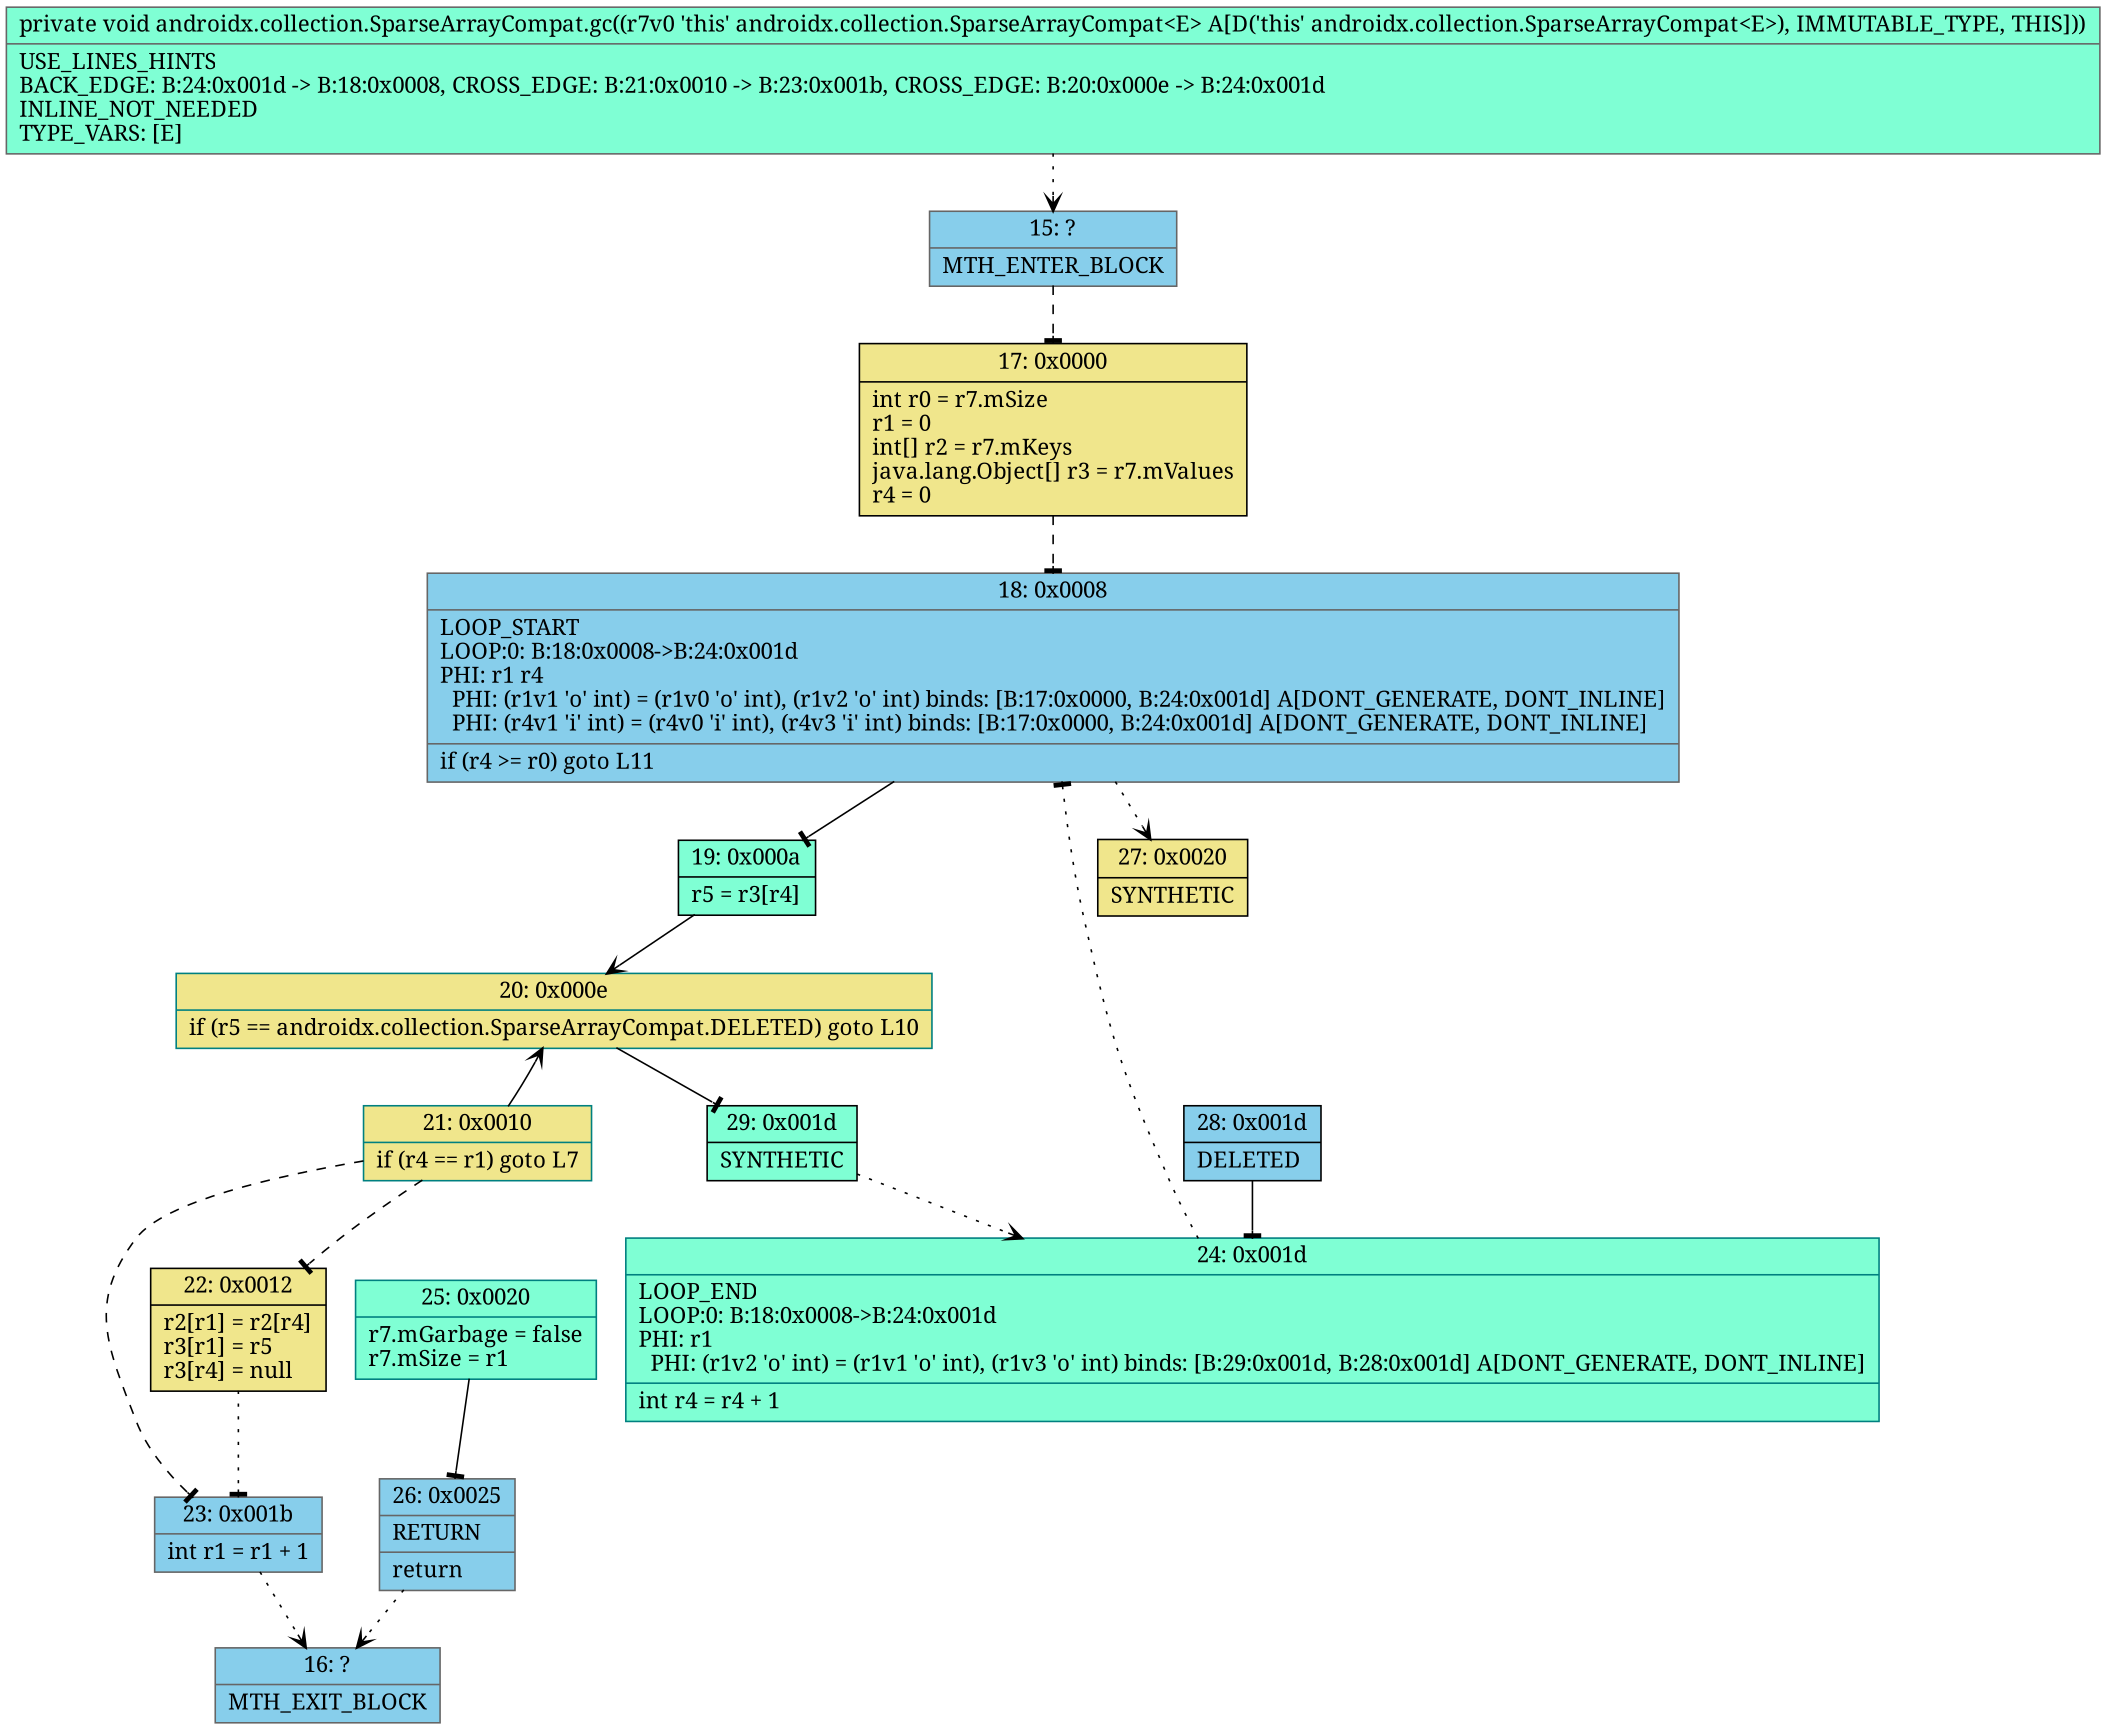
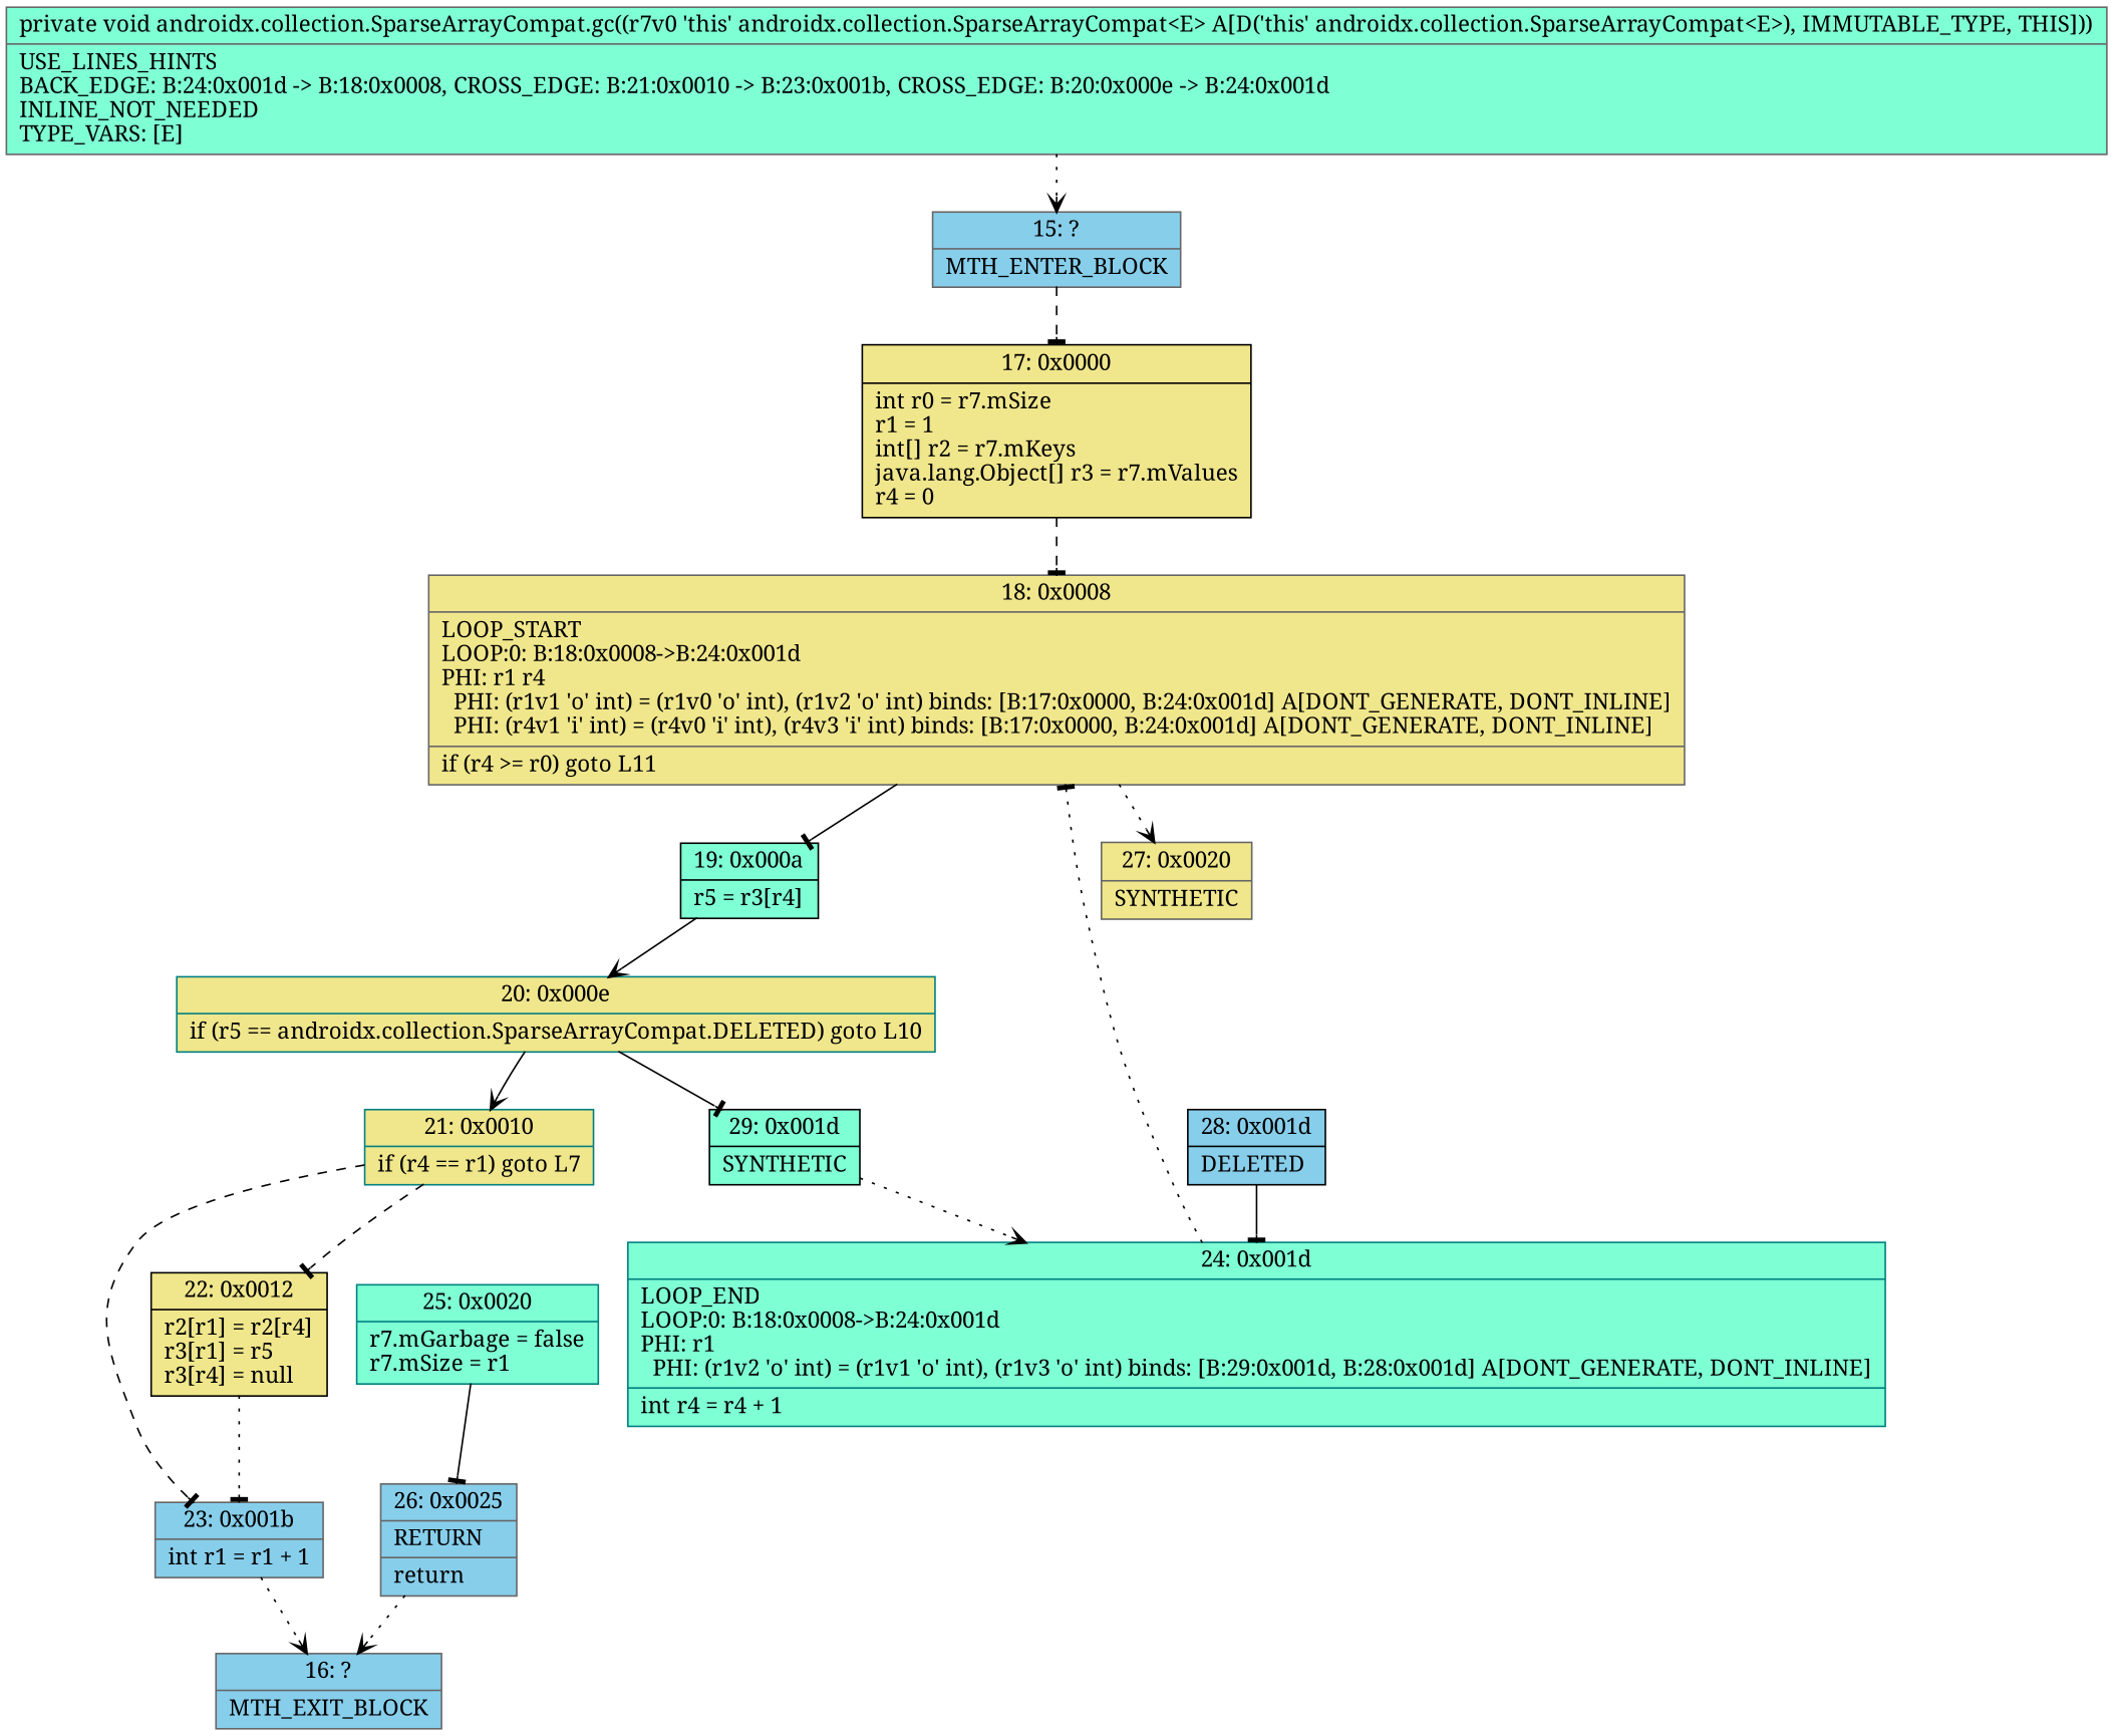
  digraph {
    fontname="Noto Serif"
    node [color=gray40 fillcolor=skyblue fontname="Noto Serif" shape=record style=filled]
    edge [arrowhead=tee fontname="Noto Serif" style=dotted]
    n1 [label="{15\:\ ?|MTH_ENTER_BLOCK\l}"]
-   n2 [color=black fillcolor=khaki label="{17\:\ 0x0000|int r0 = r7.mSize\lr1 = 0\lint[] r2 = r7.mKeys\ljava.lang.Object[] r3 = r7.mValues\lr4 = 0\l}"]
-   n3 [label="{18\:\ 0x0008|LOOP_START\lLOOP:0: B:18:0x0008\-\>B:24:0x001d\lPHI: r1 r4 \l  PHI: (r1v1 'o' int) = (r1v0 'o' int), (r1v2 'o' int) binds: [B:17:0x0000, B:24:0x001d] A[DONT_GENERATE, DONT_INLINE]\l  PHI: (r4v1 'i' int) = (r4v0 'i' int), (r4v3 'i' int) binds: [B:17:0x0000, B:24:0x001d] A[DONT_GENERATE, DONT_INLINE]\l|if (r4 \>= r0) goto L11\l}"]
+   n2 [color=black fillcolor=khaki label="{17\:\ 0x0000|int r0 = r7.mSize\lr1 = 1\lint[] r2 = r7.mKeys\ljava.lang.Object[] r3 = r7.mValues\lr4 = 0\l}"]
+   n3 [fillcolor=khaki label="{18\:\ 0x0008|LOOP_START\lLOOP:0: B:18:0x0008\-\>B:24:0x001d\lPHI: r1 r4 \l  PHI: (r1v1 'o' int) = (r1v0 'o' int), (r1v2 'o' int) binds: [B:17:0x0000, B:24:0x001d] A[DONT_GENERATE, DONT_INLINE]\l  PHI: (r4v1 'i' int) = (r4v0 'i' int), (r4v3 'i' int) binds: [B:17:0x0000, B:24:0x001d] A[DONT_GENERATE, DONT_INLINE]\l|if (r4 \>= r0) goto L11\l}"]
    n4 [color=black fillcolor=aquamarine label="{19\:\ 0x000a|r5 = r3[r4]\l}"]
-   n5 [color=black fillcolor=khaki label="{27\:\ 0x0020|SYNTHETIC\l}"]
+   n5 [fillcolor=khaki label="{27\:\ 0x0020|SYNTHETIC\l}"]
    n6 [color=teal fillcolor=khaki label="{20\:\ 0x000e|if (r5 == androidx.collection.SparseArrayCompat.DELETED) goto L10\l}"]
    n7 [color=teal fillcolor=khaki label="{21\:\ 0x0010|if (r4 == r1) goto L7\l}"]
    n8 [color=black fillcolor=aquamarine label="{29\:\ 0x001d|SYNTHETIC\l}"]
    n9 [color=black fillcolor=khaki label="{22\:\ 0x0012|r2[r1] = r2[r4]\lr3[r1] = r5\lr3[r4] = null\l}"]
    n10 [label="{23\:\ 0x001b|int r1 = r1 + 1\l}"]
    n11 [color=teal fillcolor=aquamarine label="{24\:\ 0x001d|LOOP_END\lLOOP:0: B:18:0x0008\-\>B:24:0x001d\lPHI: r1 \l  PHI: (r1v2 'o' int) = (r1v1 'o' int), (r1v3 'o' int) binds: [B:29:0x001d, B:28:0x001d] A[DONT_GENERATE, DONT_INLINE]\l|int r4 = r4 + 1\l}"]
    n12 [label="{16\:\ ?|MTH_EXIT_BLOCK\l}"]
    n13 [color=black label="{28\:\ 0x001d|DELETED\l}"]
    n14 [color=teal fillcolor=aquamarine label="{25\:\ 0x0020|r7.mGarbage = false\lr7.mSize = r1\l}"]
    n15 [label="{26\:\ 0x0025|RETURN\l|return\l}"]
    n16 [fillcolor=aquamarine label="{private void androidx.collection.SparseArrayCompat.gc((r7v0 'this' androidx.collection.SparseArrayCompat\<E\> A[D('this' androidx.collection.SparseArrayCompat\<E\>), IMMUTABLE_TYPE, THIS]))  | USE_LINES_HINTS\lBACK_EDGE: B:24:0x001d \-\> B:18:0x0008, CROSS_EDGE: B:21:0x0010 \-\> B:23:0x001b, CROSS_EDGE: B:20:0x000e \-\> B:24:0x001d\lINLINE_NOT_NEEDED\lTYPE_VARS: [E]\l}"]
    n1 -> n2 [style=dashed]
    n2 -> n3 [style=dashed]
    n3 -> n4 [style=solid]
    n3 -> n5 [arrowhead=vee]
    n4 -> n6 [arrowhead=vee style=solid]
-   n7 -> n6 [arrowhead=vee style=solid]
+   n6 -> n7 [arrowhead=vee style=solid]
    n6 -> n8 [style=solid]
    n7 -> n9 [style=dashed]
    n7 -> n10 [style=dashed]
    n8 -> n11 [arrowhead=vee]
    n9 -> n10
    n10 -> n12 [arrowhead=vee]
    n11 -> n3
    n13 -> n11 [style=solid]
    n14 -> n15 [style=solid]
    n15 -> n12 [arrowhead=vee]
    n16 -> n1 [arrowhead=vee]
  }
